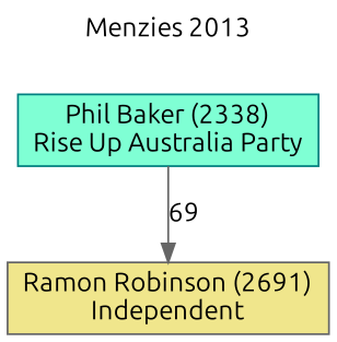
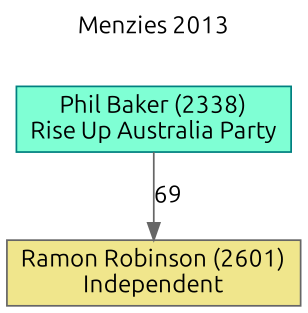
  digraph {
    label="Menzies 2013"
    labelloc=t
    mclimit=10
    fontname=Ubuntu
    node [shape=box style=filled fontname=Ubuntu]
-   n1 [label="Ramon Robinson (2691)\nIndependent" fillcolor=khaki color=gray40]
+   n1 [label="Ramon Robinson (2601)\nIndependent" fillcolor=khaki color=gray40]
    n2 [label="Phil Baker (2338)\nRise Up Australia Party" fillcolor=aquamarine color=teal]
    n2 -> n1 [label=69 color=gray40 fontname=Ubuntu]
  }
